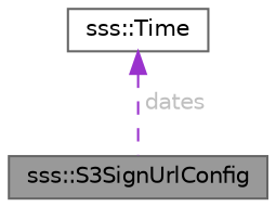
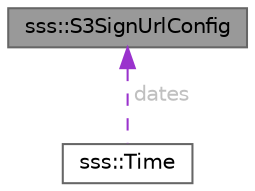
  digraph {
    node [color=gray40 fontname=Helvetica fontsize=10 shape=box style=filled]
    n1 [fillcolor=grey60 fontcolor=black height=0.2 label="sss::S3SignUrlConfig" width=0.4]
    n2 [fillcolor=white height=0.2 label="sss::Time" width=0.4]
-   n2 -> n1 [color=darkorchid3 dir=back fontcolor=grey fontname=Helvetica fontsize=10 label=" dates" labelfontname=Helvetica labelfontsize=10 style=dashed]
+   n1 -> n2 [color=darkorchid3 dir=back fontcolor=grey fontname=Helvetica fontsize=10 label=" dates" labelfontname=Helvetica labelfontsize=10 style=dashed]
  }
